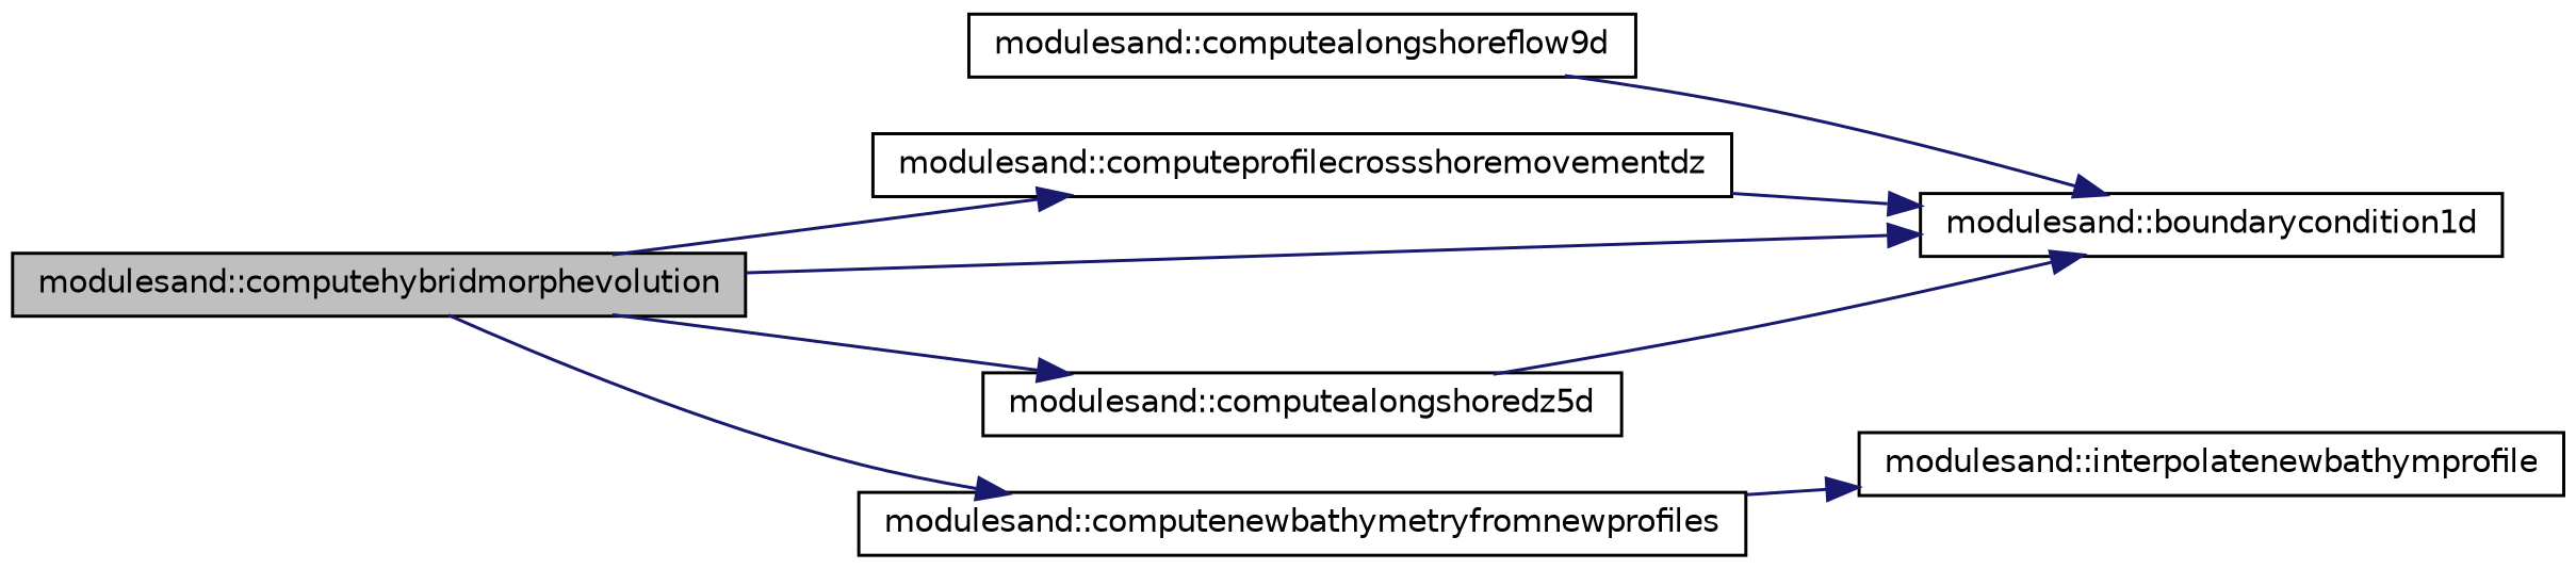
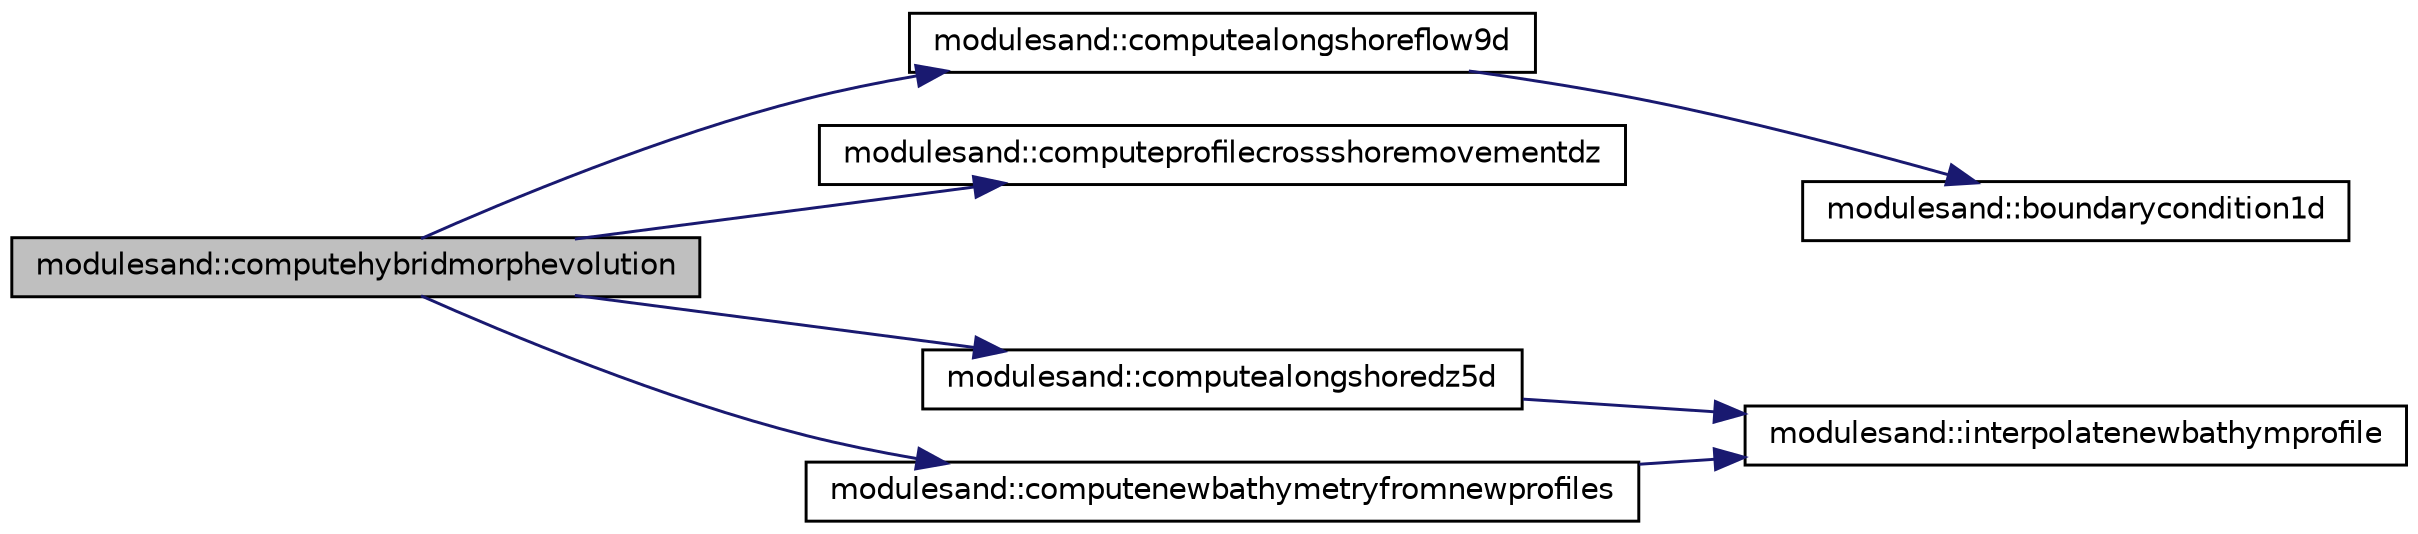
  digraph {
    rankdir=LR
    node [color=black fillcolor=white fontname=Helvetica fontsize=10 shape=record style=filled]
    edge [color=midnightblue fontname=Helvetica fontsize=10 labelfontname=Helvetica labelfontsize=10 style=solid]
    n1 [fillcolor=grey75 fontcolor=black height=0.2 label="modulesand::computehybridmorphevolution" width=0.4]
    n2 [height=0.2 label="modulesand::computealongshoredz5d" width=0.4]
    n3 [height=0.2 label="modulesand::computealongshoreflow9d" width=0.4]
    n4 [height=0.2 label="modulesand::computenewbathymetryfromnewprofiles" width=0.4]
    n5 [height=0.2 label="modulesand::computeprofilecrossshoremovementdz" width=0.4]
    n6 [height=0.2 label="modulesand::boundarycondition1d" width=0.4]
    n7 [height=0.2 label="modulesand::interpolatenewbathymprofile" width=0.4]
    n1 -> n2
-   n1 -> n6
+   n1 -> n3
    n1 -> n4
    n1 -> n5
-   n2 -> n6
+   n2 -> n7
    n3 -> n6
    n4 -> n7
-   n5 -> n6
  }
